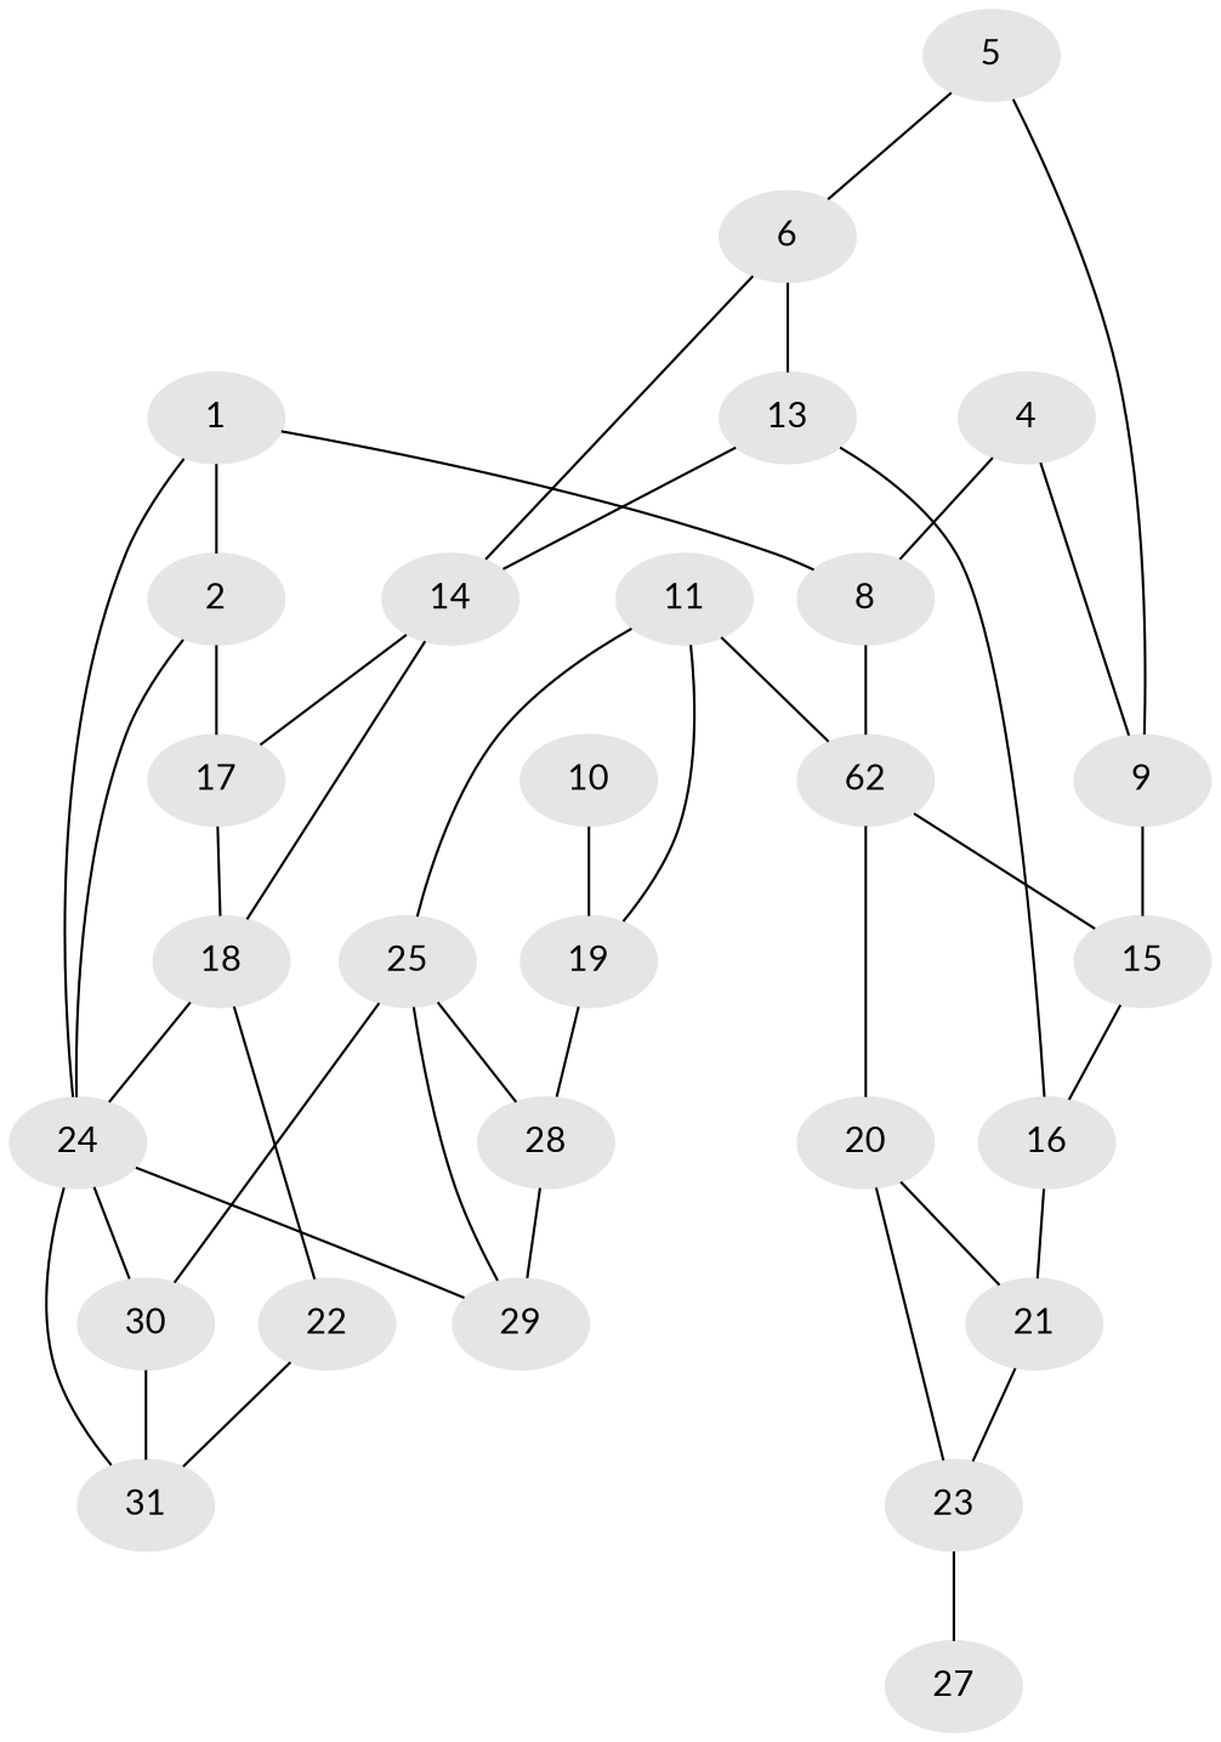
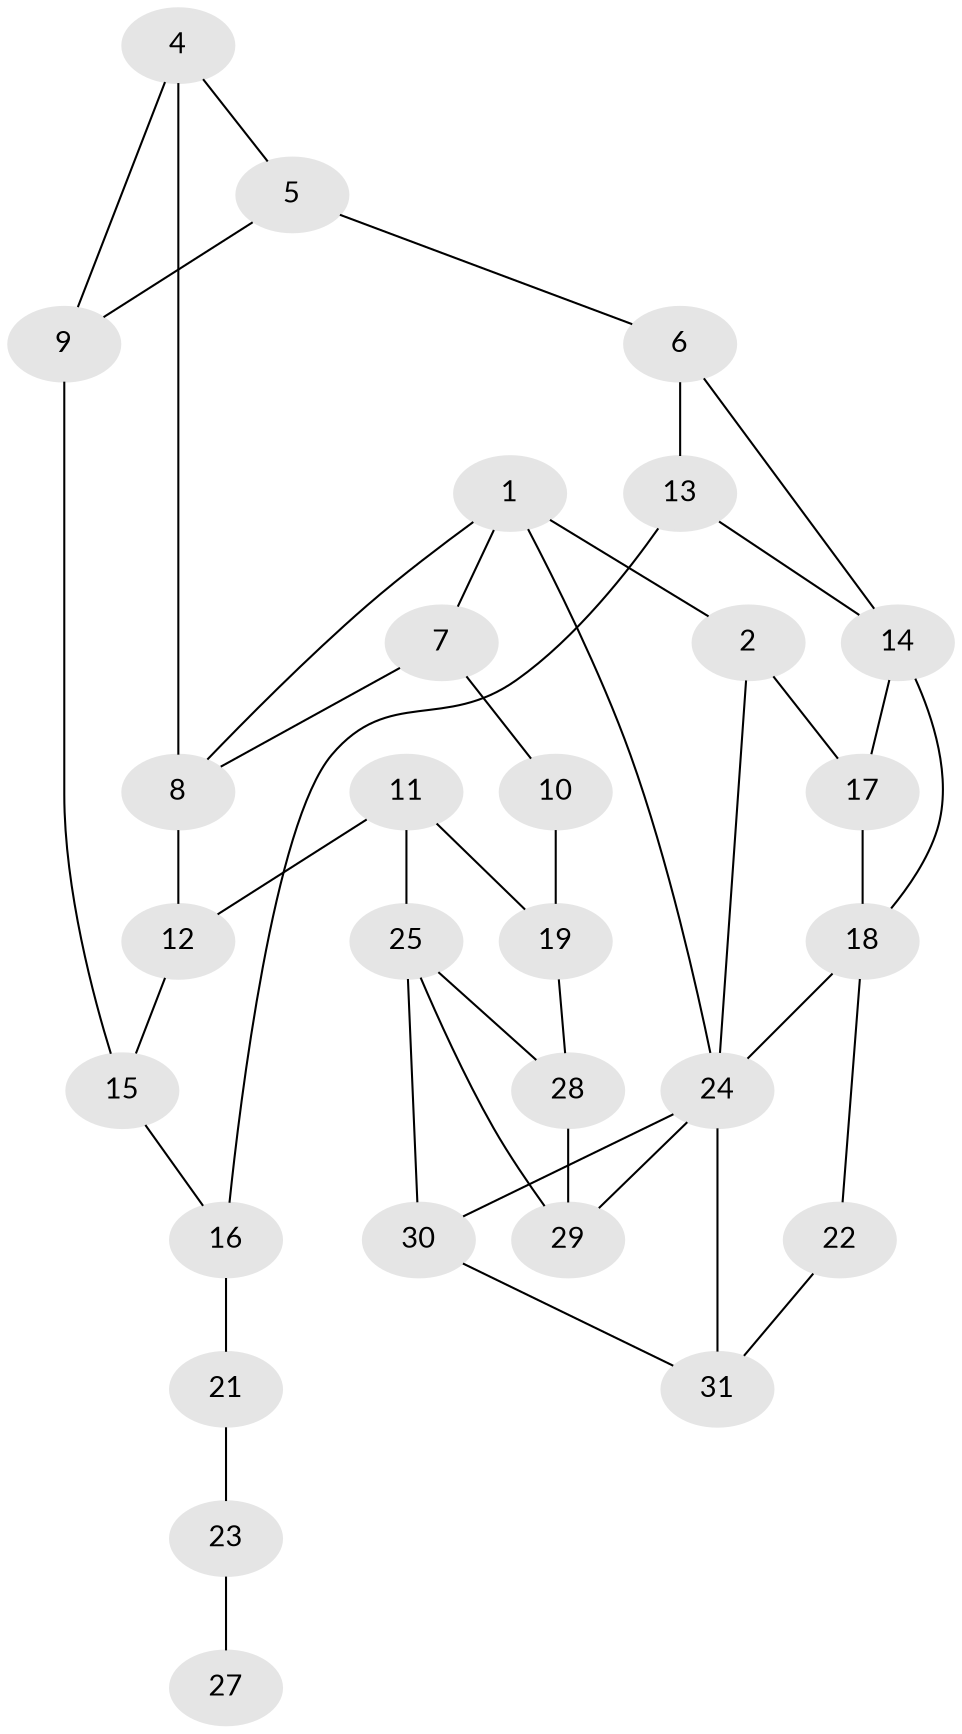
  graph {
    fontname=Lato
    node [color=gray90 fontname=Lato style=filled]
    edge [fontname=Lato weight=1.0]
    1
    2
+   7
    8
    24
    17
    10
-   12 [label=62]
+   12
    31
    29
    30
    18
    5
    6
    9
    13
    14
    4
    15
    16
    19
-   20
    28
    11
    25
    21
    23
    22
    27
    1 -- 2
+   1 -- 7
    1 -- 8
    1 -- 24
    2 -- 24
    2 -- 17 [weight=2.0]
+   7 -- 8
+   7 -- 10
    8 -- 12
    24 -- 31
    24 -- 29
    24 -- 30
    17 -- 18
    10 -- 19 [weight=2.0]
    12 -- 15
-   12 -- 20
    30 -- 31
    18 -- 24
    18 -- 22
    5 -- 6
    5 -- 9
    6 -- 13
    6 -- 14
    9 -- 15 [weight=2.0]
    13 -- 14
    13 -- 16
    14 -- 17
    14 -- 18
    4 -- 8
+   4 -- 5
    4 -- 9
    15 -- 16
    16 -- 21 [weight=2.0]
    19 -- 28
-   20 -- 21
-   20 -- 23
    28 -- 29 [weight=2.0]
    11 -- 12
    11 -- 19
    11 -- 25
    25 -- 29
    25 -- 30
    25 -- 28
    21 -- 23
    23 -- 27 [weight=2.0]
    22 -- 31
  }
